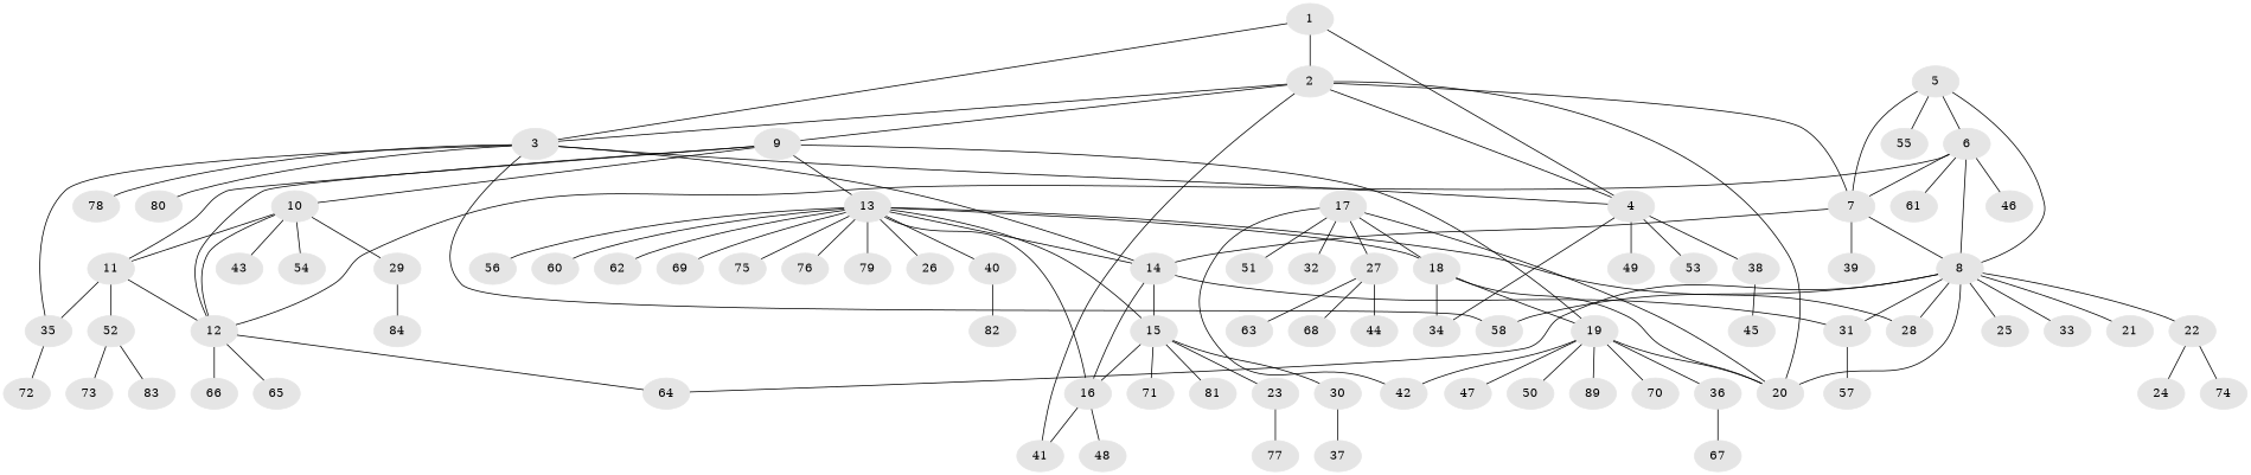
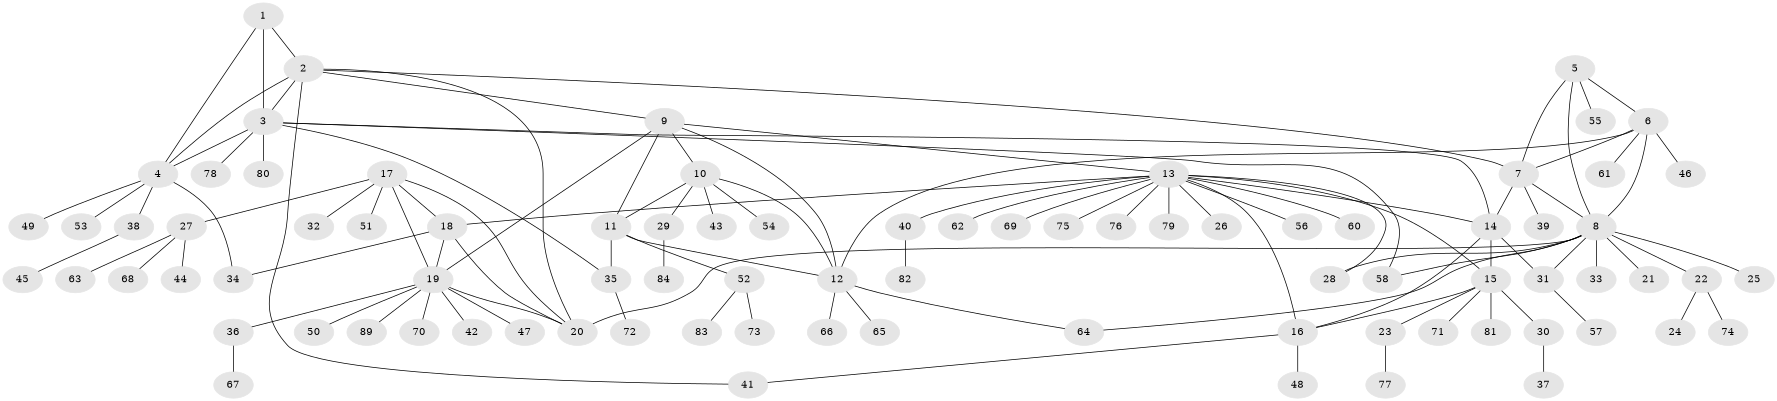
  graph {
    node [color=gray90 style=filled]
    1
    2
    3
    4
    7
    9
    20
    41
    14
    35
    58
    78
    80
    34
    38
    49
    53
    8
    39
    12
    10
    11
    13
    19
    31
    15
    16
    72
    45
    5
    6
    55
    46
    61
    21
    22
    25
    28
    33
    64
    65
    66
    24
    74
    57
    29
    43
    54
    52
    18
    26
    40
    56
    60
    62
    69
    75
    76
    79
    36
    42
    47
    50
    n64 [label=89]
    70
    84
    73
    83
    23
    30
    71
    81
    48
    82
    77
    37
    17
    27
    32
    51
    44
    63
    68
    67
    1 -- 2
    1 -- 3
    1 -- 4
    2 -- 3
    2 -- 4
    2 -- 7
    2 -- 9
    2 -- 20
    2 -- 41
    3 -- 4
    3 -- 14
    3 -- 35
    3 -- 58
    3 -- 78
    3 -- 80
    4 -- 34
    4 -- 38
    4 -- 49
    4 -- 53
    7 -- 14
    7 -- 8
    7 -- 39
    9 -- 12
    9 -- 10
    9 -- 11
    9 -- 13
    9 -- 19
    14 -- 31
    14 -- 15
    14 -- 16
    35 -- 72
    38 -- 45
    8 -- 20
    8 -- 58
    8 -- 31
    8 -- 21
    8 -- 22
    8 -- 25
    8 -- 28
    8 -- 33
    8 -- 64
    12 -- 64
    12 -- 65
    12 -- 66
    10 -- 12
    10 -- 11
    10 -- 29
    10 -- 43
    10 -- 54
    11 -- 35
    11 -- 12
    11 -- 52
    13 -- 14
    13 -- 15
    13 -- 16
    13 -- 28
    13 -- 18
    13 -- 26
    13 -- 40
    13 -- 56
    13 -- 60
    13 -- 62
    13 -- 69
    13 -- 75
    13 -- 76
    13 -- 79
    19 -- 20
    19 -- 36
    19 -- 42
    19 -- 47
    19 -- 50
    19 -- n64
    19 -- 70
    31 -- 57
    15 -- 16
    15 -- 23
    15 -- 30
    15 -- 71
    15 -- 81
    16 -- 41
    16 -- 48
    5 -- 7
    5 -- 8
    5 -- 6
    5 -- 55
    6 -- 7
    6 -- 8
    6 -- 12
    6 -- 46
    6 -- 61
    22 -- 24
    22 -- 74
    29 -- 84
    52 -- 73
    52 -- 83
    18 -- 20
    18 -- 34
    18 -- 19
    40 -- 82
    36 -- 67
    23 -- 77
    30 -- 37
    17 -- 20
-   17 -- 42
+   17 -- 19
    17 -- 18
    17 -- 27
    17 -- 32
    17 -- 51
    27 -- 44
    27 -- 63
    27 -- 68
  }
